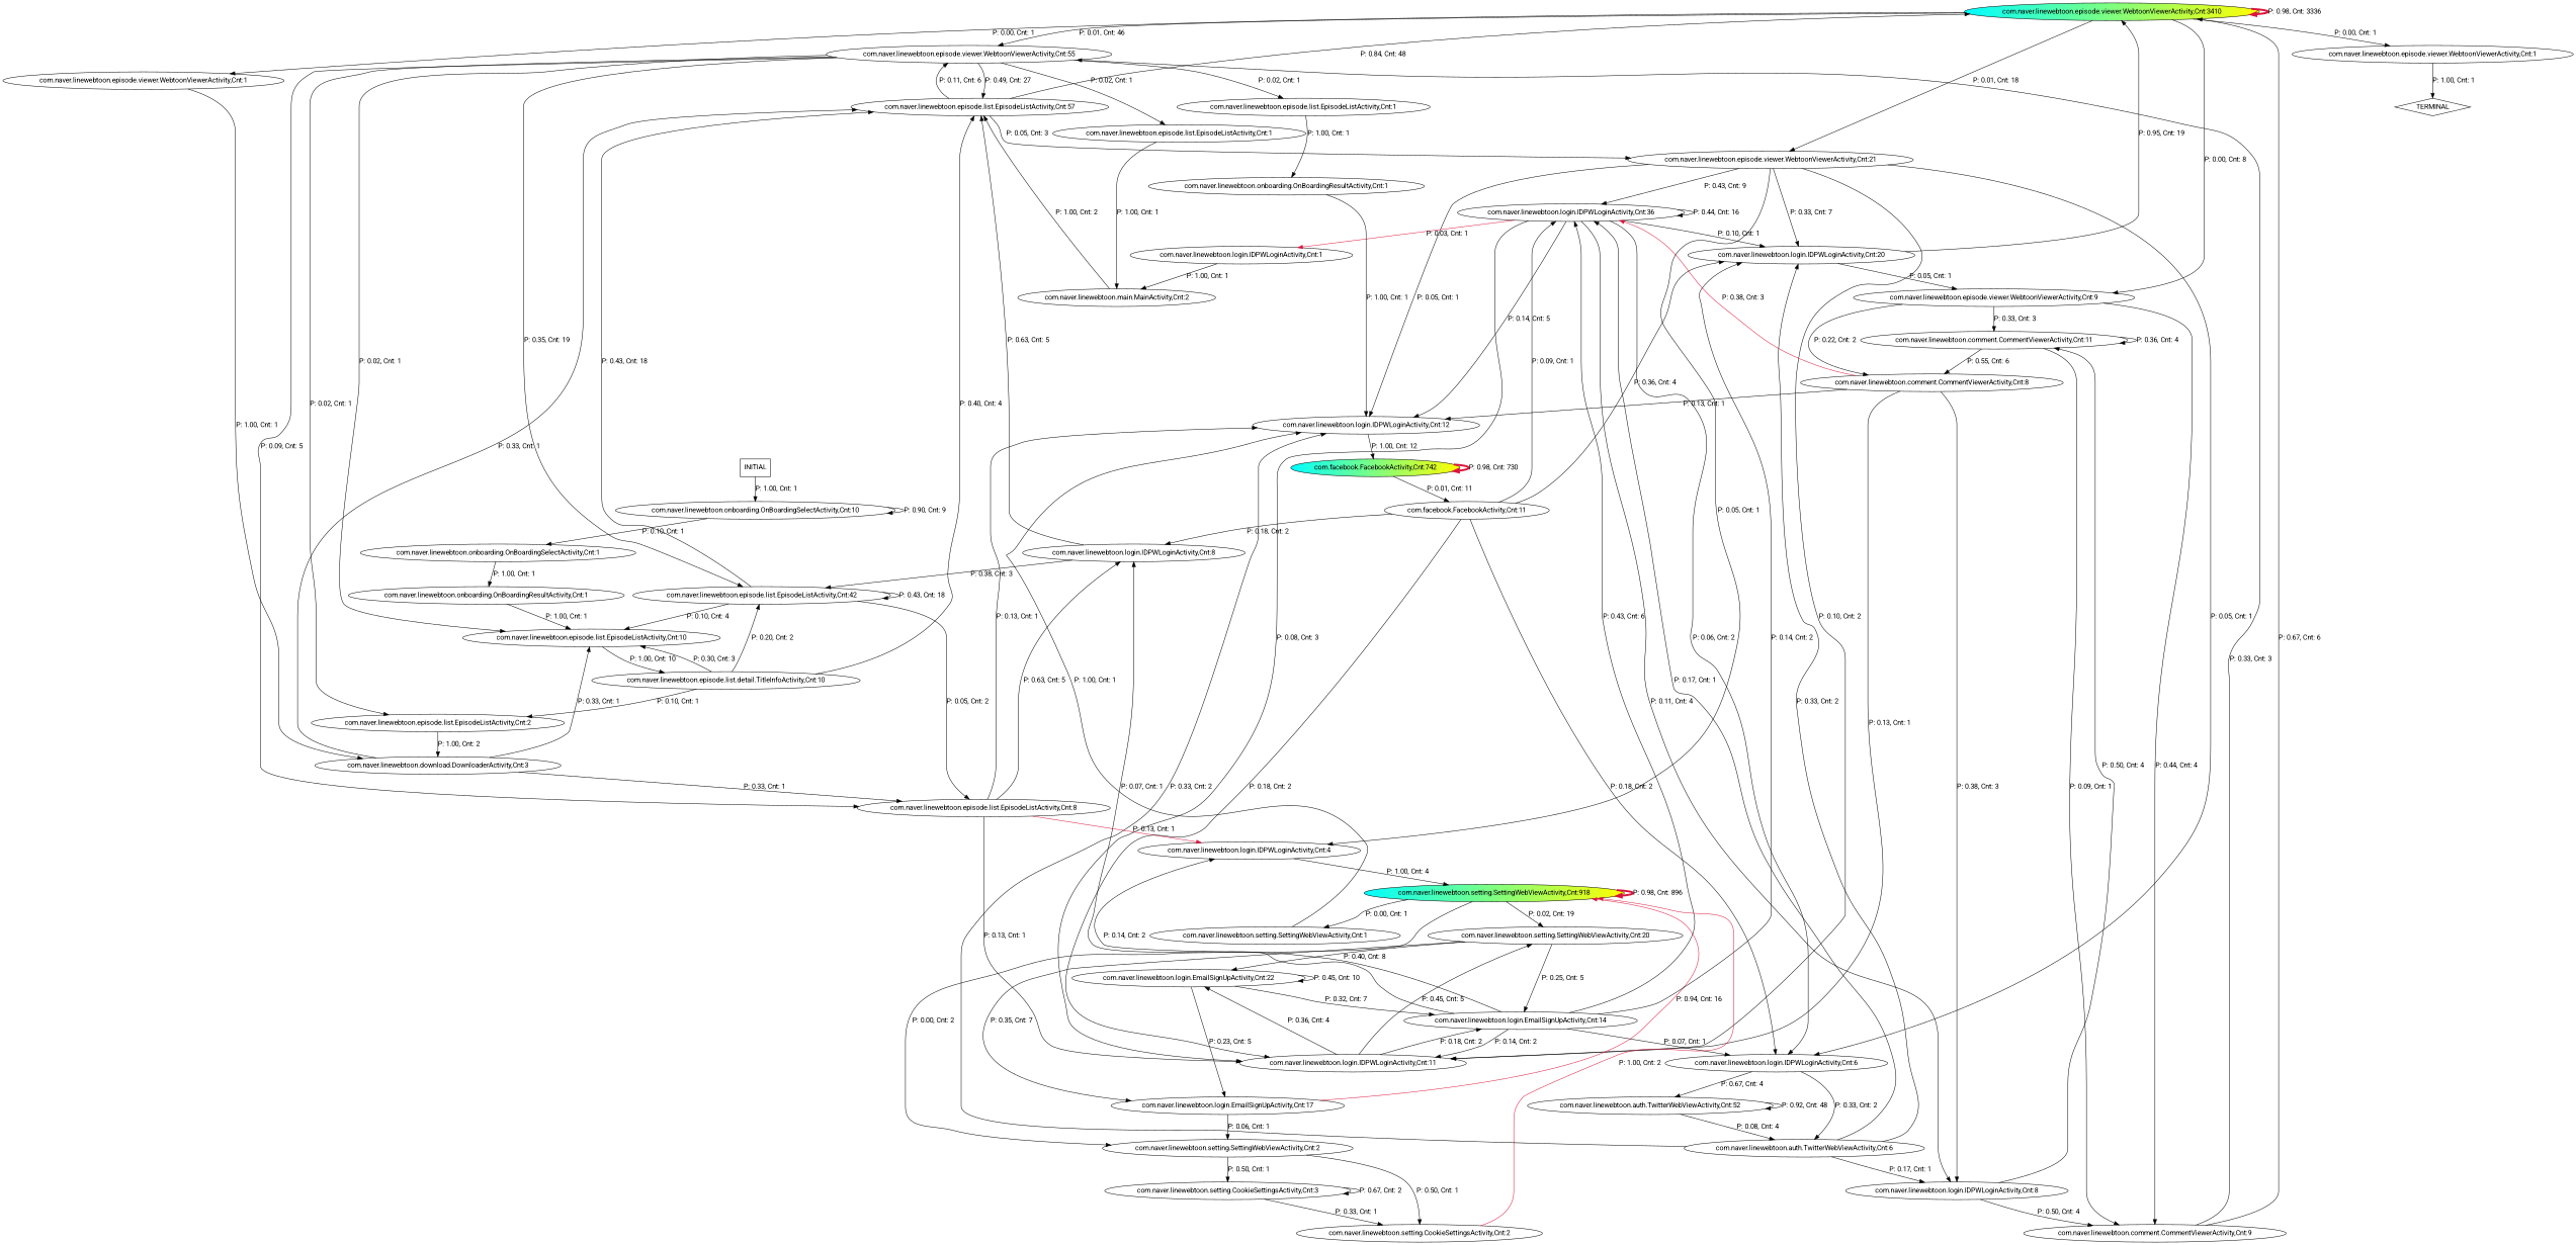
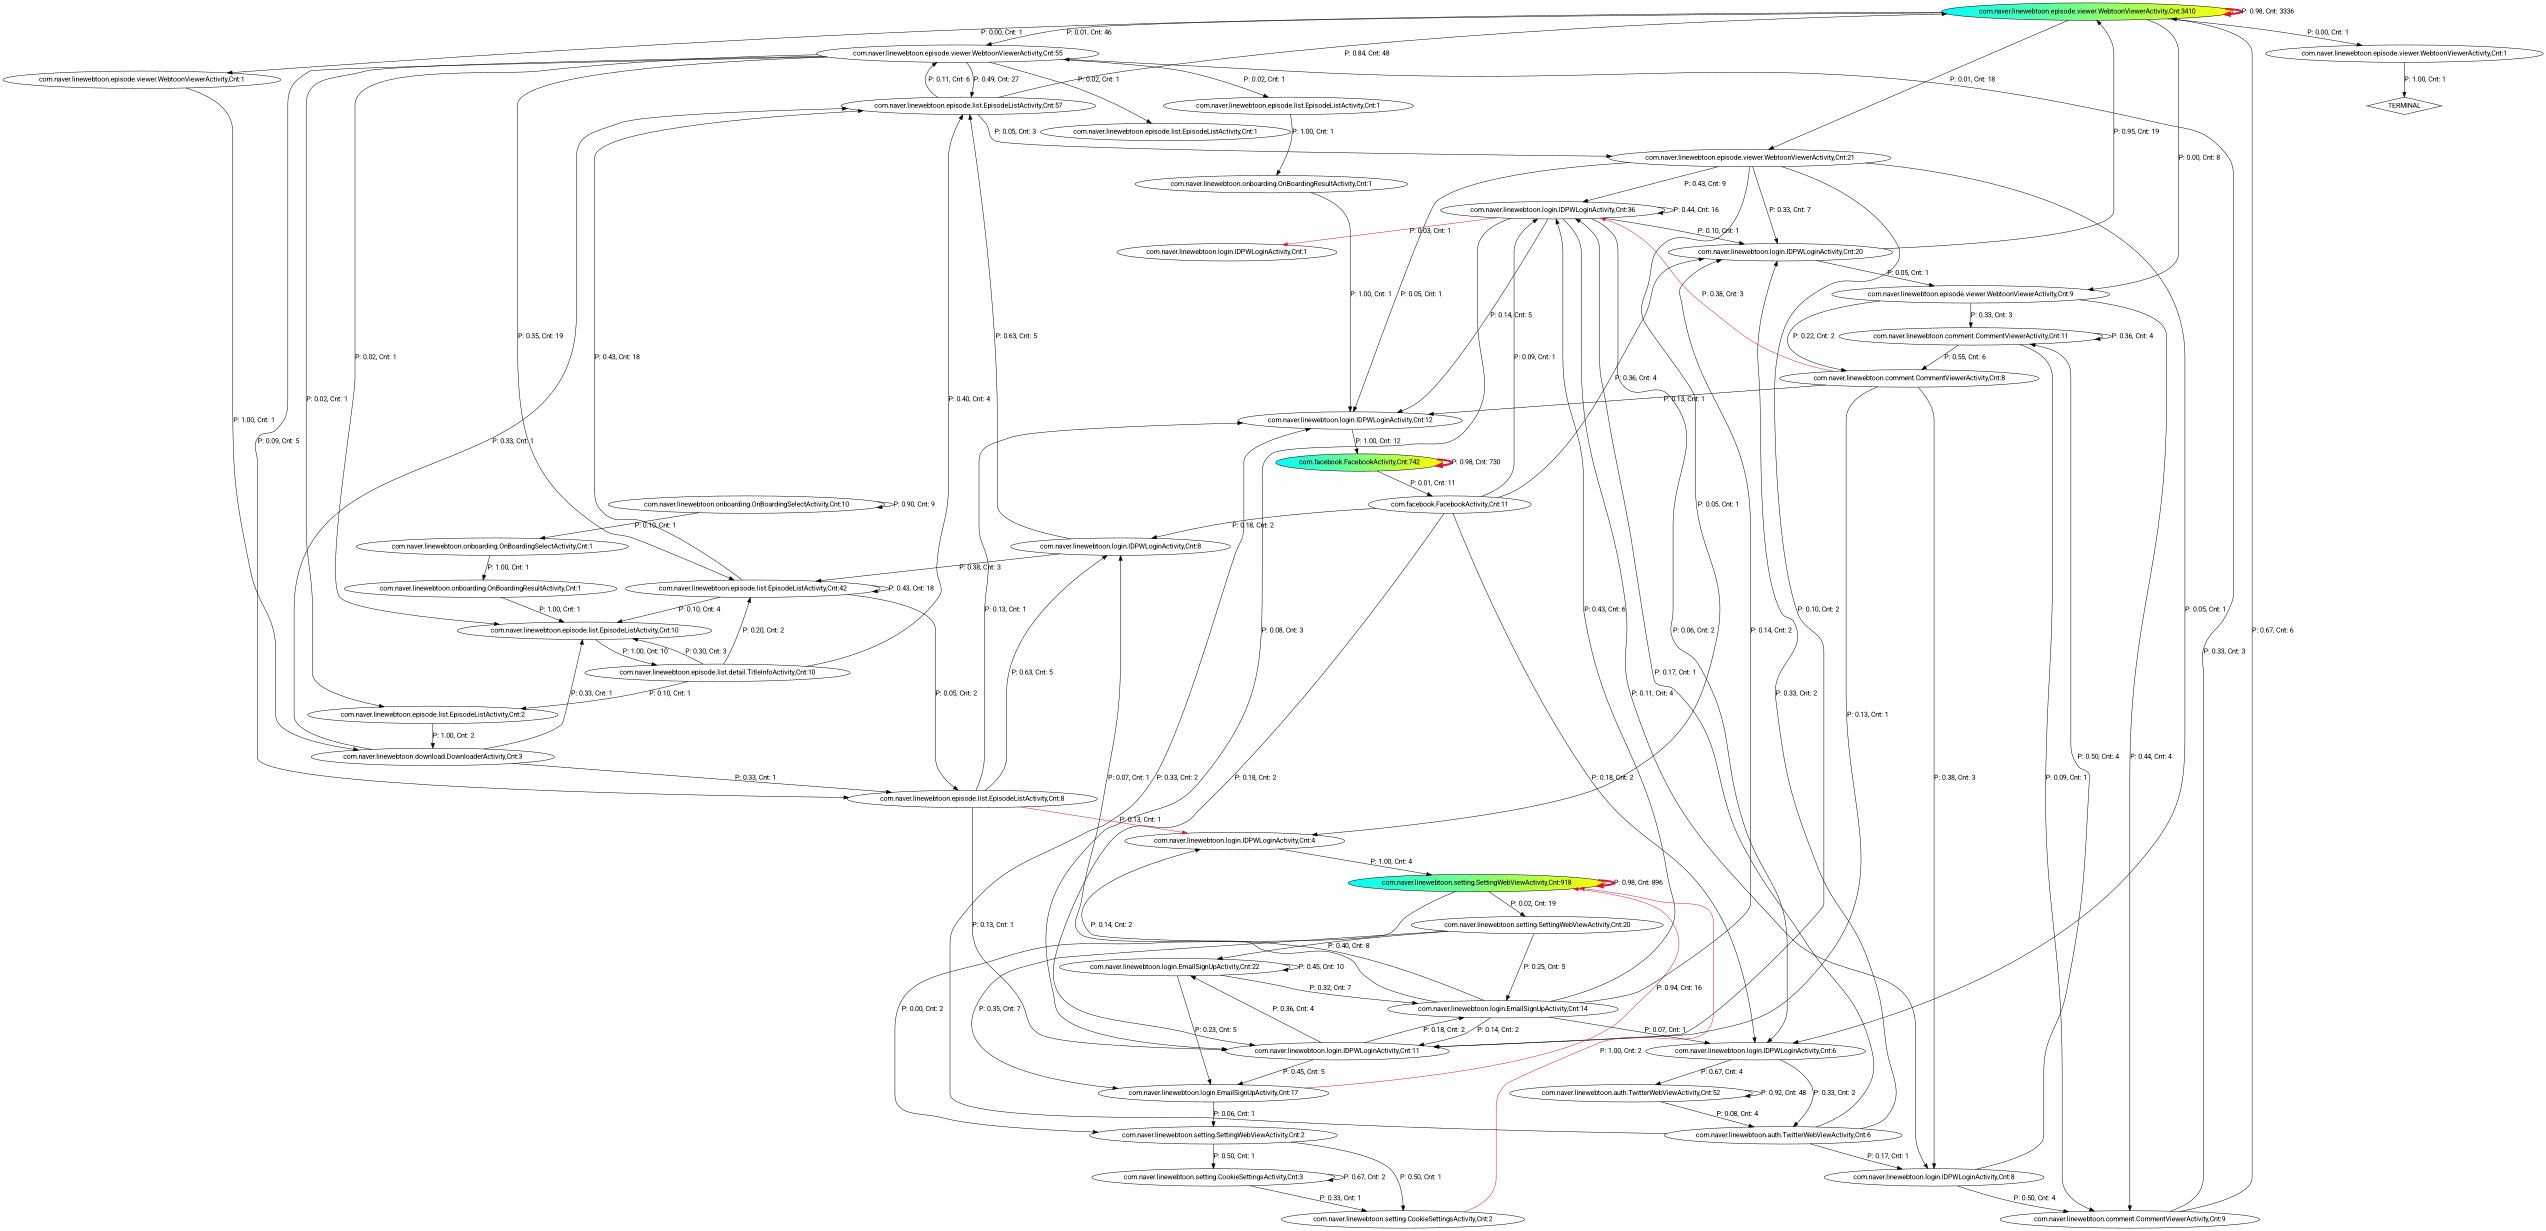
  digraph {
    fontname=Roboto
    node [fontname=Roboto]
    edge [fontname=Roboto]
    n1 [fillcolor="cyan:yellow" label="com.naver.linewebtoon.episode.viewer.WebtoonViewerActivity,Cnt:3410" style=filled]
    n2 [label="com.naver.linewebtoon.episode.viewer.WebtoonViewerActivity,Cnt:55"]
    n3 [label="com.naver.linewebtoon.episode.viewer.WebtoonViewerActivity,Cnt:21"]
    n4 [label="com.naver.linewebtoon.episode.viewer.WebtoonViewerActivity,Cnt:9"]
    n5 [label="com.naver.linewebtoon.episode.viewer.WebtoonViewerActivity,Cnt:1"]
    n6 [label="com.naver.linewebtoon.episode.viewer.WebtoonViewerActivity,Cnt:1"]
    n7 [label="com.naver.linewebtoon.episode.list.EpisodeListActivity,Cnt:57"]
    n8 [label="com.naver.linewebtoon.episode.list.EpisodeListActivity,Cnt:42"]
    n9 [label="com.naver.linewebtoon.episode.list.EpisodeListActivity,Cnt:10"]
    n10 [label="com.naver.linewebtoon.episode.list.EpisodeListActivity,Cnt:8"]
    n11 [label="com.naver.linewebtoon.episode.list.EpisodeListActivity,Cnt:2"]
    n12 [label="com.naver.linewebtoon.episode.list.EpisodeListActivity,Cnt:1"]
    n13 [label="com.naver.linewebtoon.episode.list.EpisodeListActivity,Cnt:1"]
    n14 [label="com.naver.linewebtoon.login.IDPWLoginActivity,Cnt:36"]
    n15 [label="com.naver.linewebtoon.login.IDPWLoginActivity,Cnt:20"]
    n16 [label="com.naver.linewebtoon.login.IDPWLoginActivity,Cnt:12"]
    n17 [label="com.naver.linewebtoon.login.IDPWLoginActivity,Cnt:11"]
    n18 [label="com.naver.linewebtoon.login.IDPWLoginActivity,Cnt:6"]
    n19 [label="com.naver.linewebtoon.login.IDPWLoginActivity,Cnt:4"]
    n20 [label="com.naver.linewebtoon.comment.CommentViewerActivity,Cnt:11"]
    n21 [label="com.naver.linewebtoon.comment.CommentViewerActivity,Cnt:9"]
    n22 [label="com.naver.linewebtoon.comment.CommentViewerActivity,Cnt:8"]
    n23 [label="com.naver.linewebtoon.download.DownloaderActivity,Cnt:3"]
    n24 [label=TERMINAL shape=diamond]
    n25 [fillcolor="cyan:yellow" label="com.naver.linewebtoon.setting.SettingWebViewActivity,Cnt:918" style=filled]
    n26 [label="com.naver.linewebtoon.setting.SettingWebViewActivity,Cnt:20"]
    n27 [label="com.naver.linewebtoon.setting.SettingWebViewActivity,Cnt:2"]
-   n28 [label="com.naver.linewebtoon.setting.SettingWebViewActivity,Cnt:1"]
    n29 [label="com.naver.linewebtoon.login.EmailSignUpActivity,Cnt:22"]
    n30 [label="com.naver.linewebtoon.login.EmailSignUpActivity,Cnt:17"]
    n31 [label="com.naver.linewebtoon.login.EmailSignUpActivity,Cnt:14"]
    n32 [label="com.naver.linewebtoon.setting.CookieSettingsActivity,Cnt:3"]
    n33 [label="com.naver.linewebtoon.setting.CookieSettingsActivity,Cnt:2"]
    n34 [fillcolor="cyan:yellow" label="com.facebook.FacebookActivity,Cnt:742" style=filled]
    n35 [label="com.facebook.FacebookActivity,Cnt:11"]
    n36 [label="com.naver.linewebtoon.login.IDPWLoginActivity,Cnt:8"]
    n37 [label="com.naver.linewebtoon.episode.list.detail.TitleInfoActivity,Cnt:10"]
-   n38 [label="com.naver.linewebtoon.main.MainActivity,Cnt:2"]
    n39 [label="com.naver.linewebtoon.onboarding.OnBoardingResultActivity,Cnt:1"]
    n40 [label="com.naver.linewebtoon.auth.TwitterWebViewActivity,Cnt:52"]
    n41 [label="com.naver.linewebtoon.auth.TwitterWebViewActivity,Cnt:6"]
    n42 [label="com.naver.linewebtoon.login.IDPWLoginActivity,Cnt:8"]
    n43 [label="com.naver.linewebtoon.login.IDPWLoginActivity,Cnt:1"]
    n44 [label="com.naver.linewebtoon.onboarding.OnBoardingSelectActivity,Cnt:10"]
    n45 [label="com.naver.linewebtoon.onboarding.OnBoardingSelectActivity,Cnt:1"]
    n46 [label="com.naver.linewebtoon.onboarding.OnBoardingResultActivity,Cnt:1"]
-   n47 [label=INITIAL shape=box]
    n1 -> n1 [color=crimson label="P: 0.98, Cnt: 3336" penwidth=4]
    n1 -> n2 [label="P: 0.01, Cnt: 46"]
    n1 -> n3 [label="P: 0.01, Cnt: 18"]
    n1 -> n4 [label="P: 0.00, Cnt: 8"]
    n1 -> n5 [label="P: 0.00, Cnt: 1"]
    n1 -> n6 [label="P: 0.00, Cnt: 1"]
    n2 -> n7 [label="P: 0.49, Cnt: 27"]
    n2 -> n8 [label="P: 0.35, Cnt: 19"]
    n2 -> n9 [label="P: 0.02, Cnt: 1"]
    n2 -> n10 [label="P: 0.09, Cnt: 5"]
    n2 -> n11 [label="P: 0.02, Cnt: 1"]
    n2 -> n12 [label="P: 0.02, Cnt: 1"]
    n2 -> n13 [label="P: 0.02, Cnt: 1"]
    n3 -> n14 [label="P: 0.43, Cnt: 9"]
    n3 -> n15 [label="P: 0.33, Cnt: 7"]
    n3 -> n16 [label="P: 0.05, Cnt: 1"]
    n3 -> n17 [label="P: 0.10, Cnt: 2"]
    n3 -> n18 [label="P: 0.05, Cnt: 1"]
    n3 -> n19 [label="P: 0.05, Cnt: 1"]
    n4 -> n20 [label="P: 0.33, Cnt: 3"]
    n4 -> n21 [label="P: 0.44, Cnt: 4"]
    n4 -> n22 [label="P: 0.22, Cnt: 2"]
    n5 -> n23 [label="P: 1.00, Cnt: 1"]
    n6 -> n24 [label="P: 1.00, Cnt: 1"]
    n7 -> n1 [label="P: 0.84, Cnt: 48"]
    n7 -> n2 [label="P: 0.11, Cnt: 6"]
    n7 -> n3 [label="P: 0.05, Cnt: 3"]
    n8 -> n7 [label="P: 0.43, Cnt: 18"]
    n8 -> n8 [label="P: 0.43, Cnt: 18"]
    n8 -> n9 [label="P: 0.10, Cnt: 4"]
    n8 -> n10 [label="P: 0.05, Cnt: 2"]
    n9 -> n37 [label="P: 1.00, Cnt: 10"]
    n10 -> n16 [label="P: 0.13, Cnt: 1"]
    n10 -> n17 [label="P: 0.13, Cnt: 1"]
    n10 -> n19 [color=crimson label="P: 0.13, Cnt: 1"]
    n10 -> n36 [label="P: 0.63, Cnt: 5"]
    n11 -> n23 [label="P: 1.00, Cnt: 2"]
-   n12 -> n38 [label="P: 1.00, Cnt: 1"]
    n13 -> n39 [label="P: 1.00, Cnt: 1"]
    n14 -> n14 [label="P: 0.44, Cnt: 16"]
    n14 -> n15 [label="P: 0.10, Cnt: 1"]
    n14 -> n16 [label="P: 0.14, Cnt: 5"]
    n14 -> n17 [label="P: 0.08, Cnt: 3"]
    n14 -> n18 [label="P: 0.06, Cnt: 2"]
    n14 -> n42 [label="P: 0.11, Cnt: 4"]
    n14 -> n43 [color=crimson label="P: 0.03, Cnt: 1"]
    n15 -> n1 [label="P: 0.95, Cnt: 19"]
    n15 -> n4 [label="P: 0.05, Cnt: 1"]
    n16 -> n34 [label="P: 1.00, Cnt: 12"]
    n17 -> n29 [label="P: 0.36, Cnt: 4"]
-   n17 -> n26 [label="P: 0.45, Cnt: 5"]
+   n17 -> n30 [label="P: 0.45, Cnt: 5"]
    n17 -> n31 [label="P: 0.18, Cnt: 2"]
    n18 -> n40 [label="P: 0.67, Cnt: 4"]
    n18 -> n41 [label="P: 0.33, Cnt: 2"]
    n19 -> n25 [label="P: 1.00, Cnt: 4"]
    n20 -> n20 [label="P: 0.36, Cnt: 4"]
    n20 -> n21 [label="P: 0.09, Cnt: 1"]
    n20 -> n22 [label="P: 0.55, Cnt: 6"]
    n21 -> n1 [label="P: 0.67, Cnt: 6"]
    n21 -> n2 [label="P: 0.33, Cnt: 3"]
    n22 -> n14 [color=crimson label="P: 0.38, Cnt: 3"]
    n22 -> n16 [label="P: 0.13, Cnt: 1"]
    n22 -> n17 [label="P: 0.13, Cnt: 1"]
    n22 -> n42 [label="P: 0.38, Cnt: 3"]
    n23 -> n7 [label="P: 0.33, Cnt: 1"]
    n23 -> n9 [label="P: 0.33, Cnt: 1"]
    n23 -> n10 [label="P: 0.33, Cnt: 1"]
    n25 -> n25 [color=crimson label="P: 0.98, Cnt: 896" penwidth=4]
    n25 -> n26 [label="P: 0.02, Cnt: 19"]
    n25 -> n27 [label="P: 0.00, Cnt: 2"]
-   n25 -> n28 [label="P: 0.00, Cnt: 1"]
    n26 -> n29 [label="P: 0.40, Cnt: 8"]
    n26 -> n30 [label="P: 0.35, Cnt: 7"]
    n26 -> n31 [label="P: 0.25, Cnt: 5"]
    n27 -> n32 [label="P: 0.50, Cnt: 1"]
    n27 -> n33 [label="P: 0.50, Cnt: 1"]
-   n28 -> n16 [label="P: 1.00, Cnt: 1"]
    n29 -> n29 [label="P: 0.45, Cnt: 10"]
    n29 -> n30 [label="P: 0.23, Cnt: 5"]
    n29 -> n31 [label="P: 0.32, Cnt: 7"]
    n30 -> n25 [color=crimson label="P: 0.94, Cnt: 16"]
    n30 -> n27 [label="P: 0.06, Cnt: 1"]
    n31 -> n14 [label="P: 0.43, Cnt: 6"]
    n31 -> n15 [label="P: 0.14, Cnt: 2"]
    n31 -> n17 [label="P: 0.14, Cnt: 2"]
    n31 -> n18 [label="P: 0.07, Cnt: 1"]
    n31 -> n19 [label="P: 0.14, Cnt: 2"]
    n31 -> n36 [label="P: 0.07, Cnt: 1"]
    n32 -> n32 [label="P: 0.67, Cnt: 2"]
    n32 -> n33 [label="P: 0.33, Cnt: 1"]
    n33 -> n25 [color=crimson label="P: 1.00, Cnt: 2"]
    n34 -> n34 [color=crimson label="P: 0.98, Cnt: 730" penwidth=4]
    n34 -> n35 [label="P: 0.01, Cnt: 11"]
    n35 -> n14 [label="P: 0.09, Cnt: 1"]
    n35 -> n15 [label="P: 0.36, Cnt: 4"]
    n35 -> n17 [label="P: 0.18, Cnt: 2"]
    n35 -> n18 [label="P: 0.18, Cnt: 2"]
    n35 -> n36 [label="P: 0.18, Cnt: 2"]
    n36 -> n7 [label="P: 0.63, Cnt: 5"]
    n36 -> n8 [label="P: 0.38, Cnt: 3"]
    n37 -> n7 [label="P: 0.40, Cnt: 4"]
    n37 -> n8 [label="P: 0.20, Cnt: 2"]
    n37 -> n9 [label="P: 0.30, Cnt: 3"]
    n37 -> n11 [label="P: 0.10, Cnt: 1"]
-   n38 -> n7 [label="P: 1.00, Cnt: 2"]
    n39 -> n16 [label="P: 1.00, Cnt: 1"]
    n40 -> n40 [label="P: 0.92, Cnt: 48"]
    n40 -> n41 [label="P: 0.08, Cnt: 4"]
    n41 -> n14 [label="P: 0.17, Cnt: 1"]
    n41 -> n15 [label="P: 0.33, Cnt: 2"]
    n41 -> n16 [label="P: 0.33, Cnt: 2"]
    n41 -> n42 [label="P: 0.17, Cnt: 1"]
    n42 -> n20 [label="P: 0.50, Cnt: 4"]
    n42 -> n21 [label="P: 0.50, Cnt: 4"]
-   n43 -> n38 [label="P: 1.00, Cnt: 1"]
    n44 -> n44 [label="P: 0.90, Cnt: 9"]
    n44 -> n45 [label="P: 0.10, Cnt: 1"]
    n45 -> n46 [label="P: 1.00, Cnt: 1"]
    n46 -> n9 [label="P: 1.00, Cnt: 1"]
-   n47 -> n44 [label="P: 1.00, Cnt: 1"]
  }
